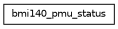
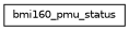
  digraph {
    rankdir=LR
-   n1 [color=black fillcolor=white fontname=Helvetica fontsize=10 height=0.2 label=bmi140_pmu_status shape=record style=filled width=0.4]
+   n1 [color=black fillcolor=white fontname=Helvetica fontsize=10 height=0.2 label=bmi160_pmu_status shape=record style=filled width=0.4]
  }
